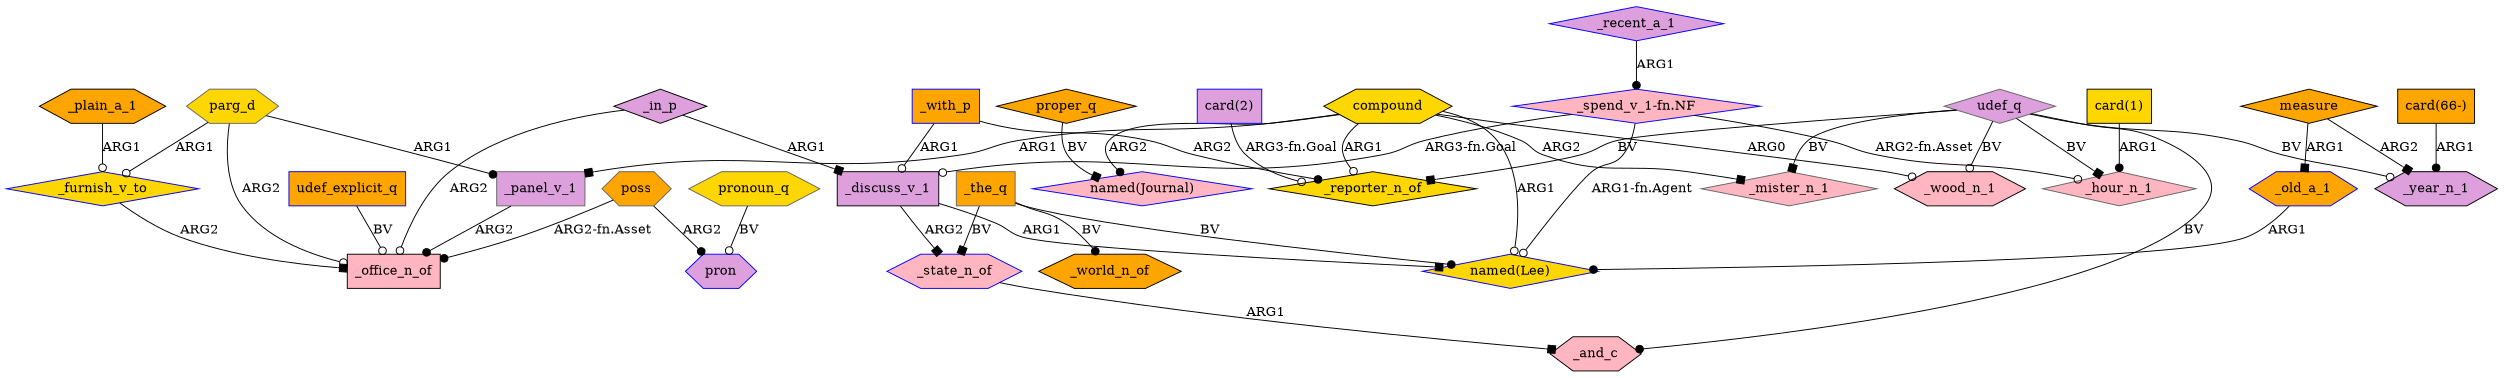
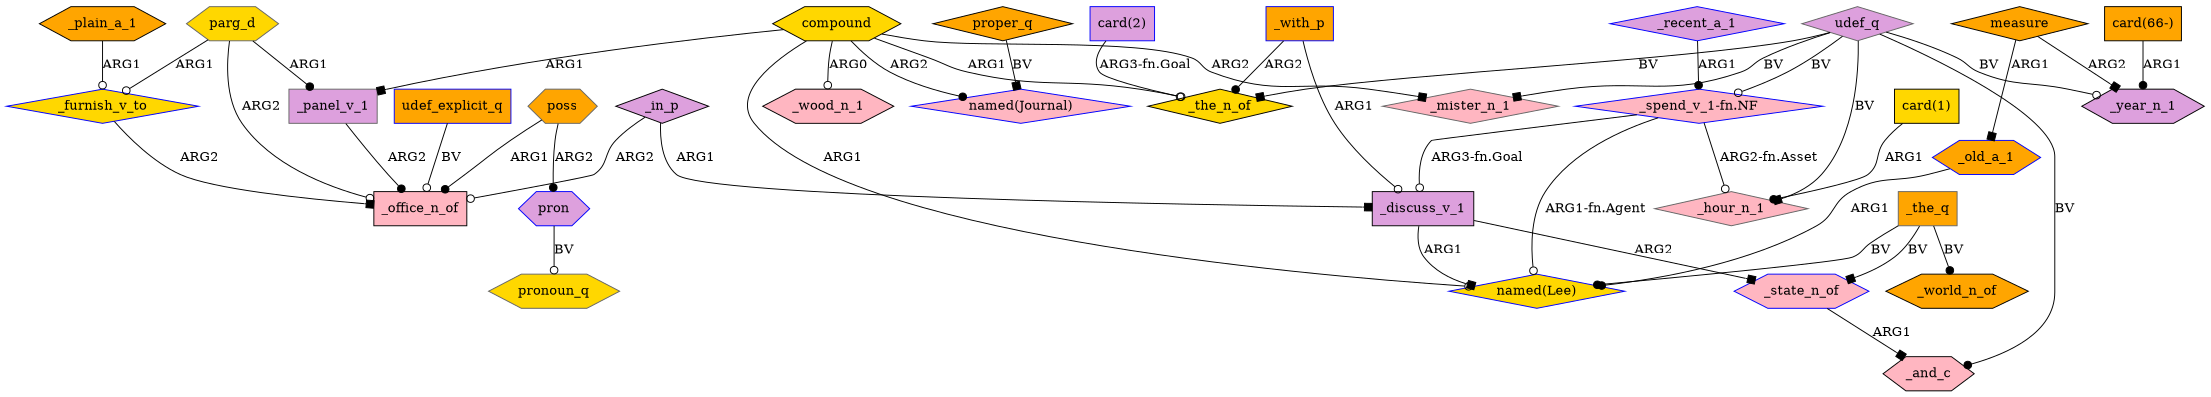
  digraph {
    node [color=black fillcolor=orange shape=hexagon style=filled]
    edge [arrowhead=odot]
    parg_d [color=gray40 fillcolor=gold]
    _office_n_of [fillcolor=lightpink shape=box]
    _furnish_v_to [color=blue fillcolor=gold shape=diamond]
    _panel_v_1 [color=gray40 fillcolor=plum shape=box]
    compound [fillcolor=gold]
-   _reporter_n_of [fillcolor=gold shape=diamond]
+   _reporter_n_of [fillcolor=gold shape=diamond label=_the_n_of]
    _mister_n_1 [color=gray40 fillcolor=lightpink shape=diamond]
    _wood_n_1 [fillcolor=lightpink]
    "named(Lee)" [color=blue fillcolor=gold shape=diamond]
    "named(Journal)" [color=blue fillcolor=lightpink shape=diamond]
    poss [color=gray40]
    pron [color=blue fillcolor=plum]
    _year_n_1 [fillcolor=plum]
    measure [shape=diamond]
    _old_a_1 [color=blue]
    _with_p [color=blue shape=box]
    _discuss_v_1 [fillcolor=plum shape=box]
    _state_n_of [color=blue fillcolor=lightpink]
    _and_c [fillcolor=lightpink]
    n20 [color=blue label=udef_explicit_q shape=box]
    udef_q [color=gray40 fillcolor=plum shape=diamond]
    _hour_n_1 [color=gray40 fillcolor=lightpink shape=diamond]
    _in_p [fillcolor=plum shape=diamond]
    "card(66-)" [shape=box]
    _recent_a_1 [color=blue fillcolor=plum shape=diamond]
    "_spend_v_1-fn.NF" [color=blue fillcolor=lightpink shape=diamond]
    _the_q [color=gray40 shape=box]
    _world_n_of
    "card(1)" [fillcolor=gold shape=box]
    pronoun_q [color=gray40 fillcolor=gold]
    "card(2)" [color=blue fillcolor=plum shape=box]
    _plain_a_1
    proper_q [shape=diamond]
    parg_d -> _office_n_of [label=ARG2]
    parg_d -> _furnish_v_to [label=ARG1]
    parg_d -> _panel_v_1 [arrowhead=dot label=ARG1]
    _furnish_v_to -> _office_n_of [arrowhead=box label=ARG2]
    _panel_v_1 -> _office_n_of [arrowhead=dot label=ARG2]
    compound -> _panel_v_1 [arrowhead=box label=ARG1]
    compound -> _reporter_n_of [label=ARG1]
    compound -> _mister_n_1 [arrowhead=box label=ARG2]
    compound -> _wood_n_1 [label=ARG0]
    compound -> "named(Lee)" [label=ARG1]
    compound -> "named(Journal)" [arrowhead=dot label=ARG2]
-   poss -> _office_n_of [arrowhead=dot label="ARG2-fn.Asset"]
+   poss -> _office_n_of [arrowhead=dot label=ARG1]
    poss -> pron [arrowhead=dot label=ARG2]
    measure -> _year_n_1 [arrowhead=box label=ARG2]
    measure -> _old_a_1 [arrowhead=box label=ARG1]
    _old_a_1 -> "named(Lee)" [arrowhead=dot label=ARG1]
    _with_p -> _reporter_n_of [arrowhead=dot label=ARG2]
    _with_p -> _discuss_v_1 [label=ARG1]
    _discuss_v_1 -> "named(Lee)" [arrowhead=box label=ARG1]
    _discuss_v_1 -> _state_n_of [arrowhead=box label=ARG2]
    _state_n_of -> _and_c [arrowhead=box label=ARG1]
    n20 -> _office_n_of [label=BV]
    udef_q -> _reporter_n_of [arrowhead=box label=BV]
    udef_q -> _mister_n_1 [arrowhead=box label=BV]
-   udef_q -> _wood_n_1 [label=BV]
+   udef_q -> "_spend_v_1-fn.NF" [label=BV]
    udef_q -> _year_n_1 [label=BV]
    udef_q -> _and_c [arrowhead=dot label=BV]
    udef_q -> _hour_n_1 [arrowhead=box label=BV]
    _in_p -> _office_n_of [label=ARG2]
    _in_p -> _discuss_v_1 [arrowhead=box label=ARG1]
    "card(66-)" -> _year_n_1 [arrowhead=dot label=ARG1]
    _recent_a_1 -> "_spend_v_1-fn.NF" [arrowhead=dot label=ARG1]
    "_spend_v_1-fn.NF" -> "named(Lee)" [label="ARG1-fn.Agent"]
    "_spend_v_1-fn.NF" -> _discuss_v_1 [label="ARG3-fn.Goal"]
    "_spend_v_1-fn.NF" -> _hour_n_1 [label="ARG2-fn.Asset"]
    _the_q -> "named(Lee)" [arrowhead=dot label=BV]
    _the_q -> _state_n_of [arrowhead=box label=BV]
    _the_q -> _world_n_of [arrowhead=dot label=BV]
    "card(1)" -> _hour_n_1 [arrowhead=dot label=ARG1]
-   pronoun_q -> pron [label=BV]
+   pron -> pronoun_q [label=BV]
    "card(2)" -> _reporter_n_of [label="ARG3-fn.Goal"]
    _plain_a_1 -> _furnish_v_to [label=ARG1]
    proper_q -> "named(Journal)" [arrowhead=box label=BV]
  }
